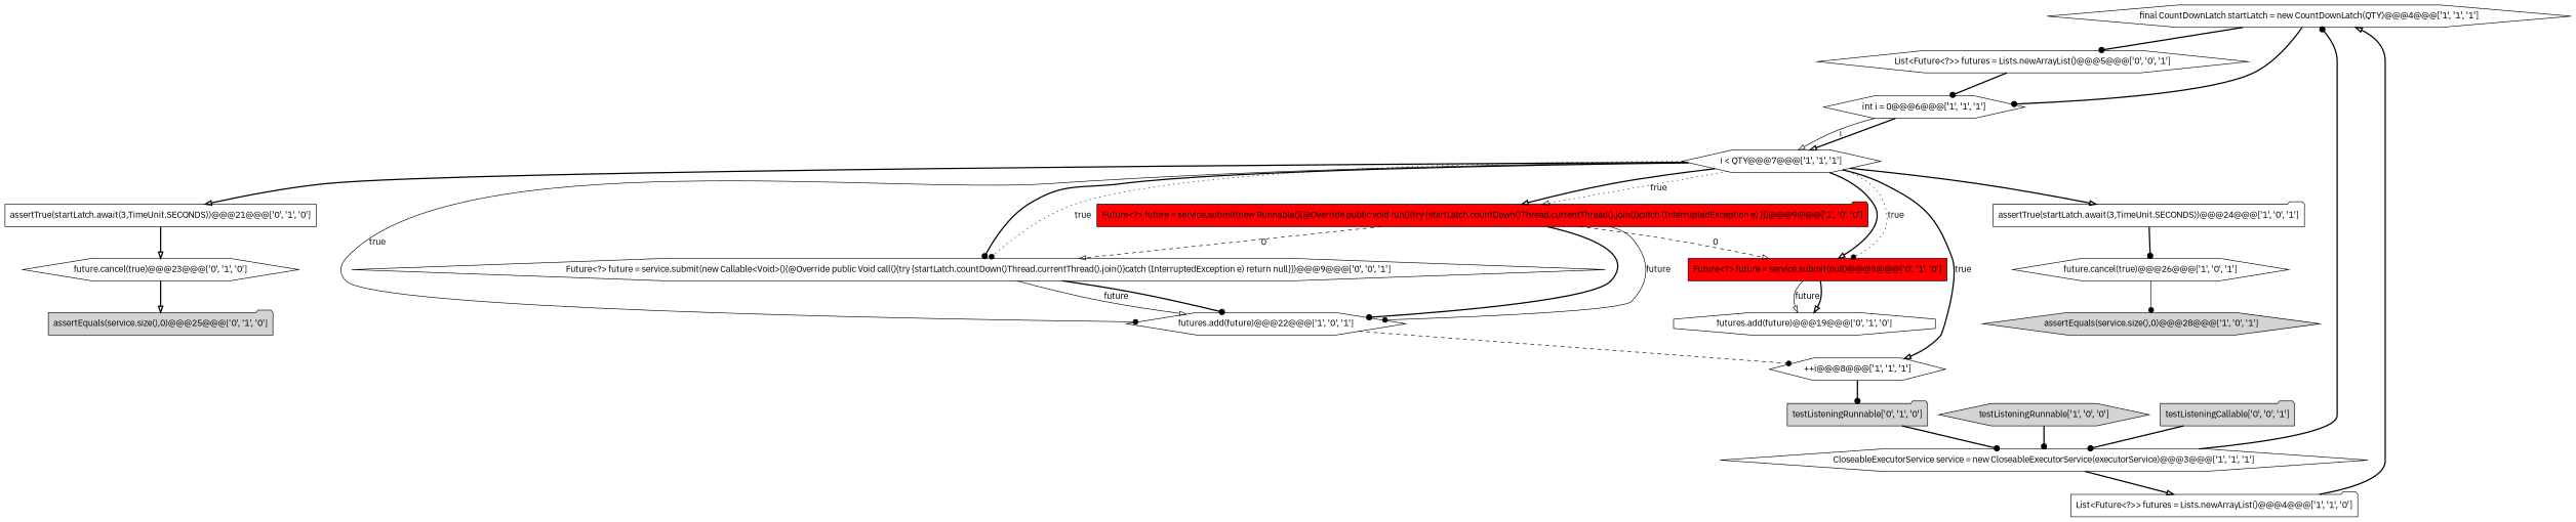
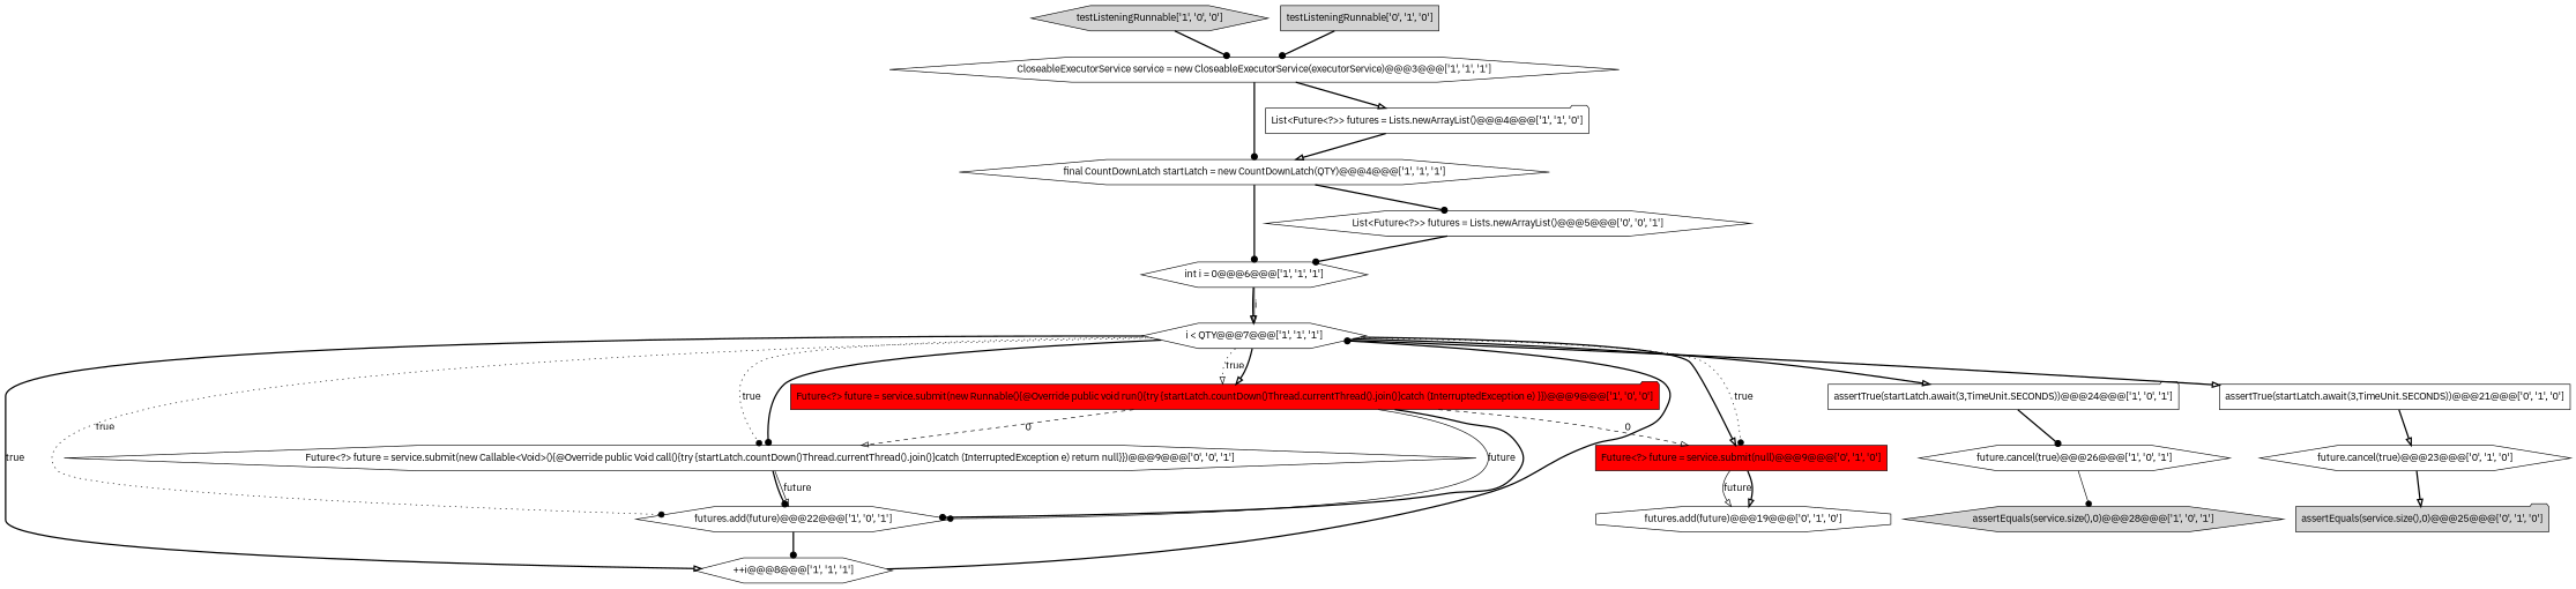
  digraph {
    fontname="IBM Plex Sans"
    node [fillcolor=white fontname="IBM Plex Sans" shape=hexagon style=filled]
    edge [arrowhead=dot fontname="IBM Plex Sans" style=bold]
    n1 [label="final CountDownLatch startLatch = new CountDownLatch(QTY)@@@4@@@['1', '1', '1']"]
    n2 [label="int i = 0@@@6@@@['1', '1', '1']"]
    n3 [label="List<Future<?>> futures = Lists.newArrayList()@@@5@@@['0', '0', '1']"]
    n4 [label="i < QTY@@@7@@@['1', '1', '1']"]
    n5 [label="futures.add(future)@@@22@@@['1', '0', '1']"]
    n6 [label="++i@@@8@@@['1', '1', '1']"]
    n7 [fillcolor=red label="Future<?> future = service.submit(null)@@@9@@@['0', '1', '0']" shape=box]
    n8 [label="futures.add(future)@@@19@@@['0', '1', '0']" shape=octagon]
    n9 [fillcolor=lightgray label="testListeningRunnable['1', '0', '0']"]
    n10 [label="CloseableExecutorService service = new CloseableExecutorService(executorService)@@@3@@@['1', '1', '1']"]
    n11 [label="List<Future<?>> futures = Lists.newArrayList()@@@4@@@['1', '1', '0']" shape=folder]
    n12 [fillcolor=lightgray label="assertEquals(service.size(),0)@@@28@@@['1', '0', '1']"]
-   n13 [fillcolor=lightgray label="testListeningRunnable['0', '1', '0']" shape=folder]
+   n13 [fillcolor=lightgray label="testListeningRunnable['0', '1', '0']" shape=box]
    n14 [fillcolor=lightgray label="assertEquals(service.size(),0)@@@25@@@['0', '1', '0']" shape=folder]
-   n15 [fillcolor=lightgray label="testListeningCallable['0', '0', '1']" shape=folder]
    n16 [label="Future<?> future = service.submit(new Callable<Void>(){@Override public Void call(){try {startLatch.countDown()Thread.currentThread().join()}catch (InterruptedException e) return null}})@@@9@@@['0', '0', '1']"]
    n17 [label="assertTrue(startLatch.await(3,TimeUnit.SECONDS))@@@24@@@['1', '0', '1']" shape=folder]
    n18 [label="future.cancel(true)@@@26@@@['1', '0', '1']"]
    n19 [fillcolor=red label="Future<?> future = service.submit(new Runnable(){@Override public void run(){try {startLatch.countDown()Thread.currentThread().join()}catch (InterruptedException e) }})@@@9@@@['1', '0', '0']" shape=folder]
    n20 [label="assertTrue(startLatch.await(3,TimeUnit.SECONDS))@@@21@@@['0', '1', '0']" shape=box]
    n21 [label="future.cancel(true)@@@23@@@['0', '1', '0']"]
    n1 -> n2
    n1 -> n3
    n2 -> n4 [arrowhead=onormal]
    n2 -> n4 [arrowhead=onormal label=i style=solid]
    n3 -> n2
-   n4 -> n5 [label=true style=solid]
+   n4 -> n5 [label=true style=dotted]
    n4 -> n6 [arrowhead=onormal label=true]
    n4 -> n7 [arrowhead=onormal]
    n4 -> n7 [label=true style=dotted]
    n4 -> n16 [label=true style=dotted]
    n4 -> n16
    n4 -> n17 [arrowhead=onormal]
    n4 -> n19 [arrowhead=onormal label=true style=dotted]
    n4 -> n19 [arrowhead=onormal]
    n4 -> n20 [arrowhead=onormal]
-   n5 -> n6 [style=dashed]
-   n6 -> n13
+   n5 -> n6
+   n6 -> n4
    n7 -> n8 [arrowhead=onormal label=future style=solid]
    n7 -> n8 [arrowhead=onormal]
    n9 -> n10
    n10 -> n1
    n10 -> n11 [arrowhead=onormal]
    n11 -> n1 [arrowhead=onormal]
    n13 -> n10
-   n15 -> n10
    n16 -> n5
    n16 -> n5 [arrowhead=onormal label=future style=solid]
    n17 -> n18
    n18 -> n12 [style=solid]
    n19 -> n5 [label=future style=solid]
    n19 -> n5
    n19 -> n7 [arrowhead=onormal label=0 style=dashed]
    n19 -> n16 [arrowhead=onormal label=0 style=dashed]
    n20 -> n21 [arrowhead=onormal]
    n21 -> n14 [arrowhead=onormal]
  }
